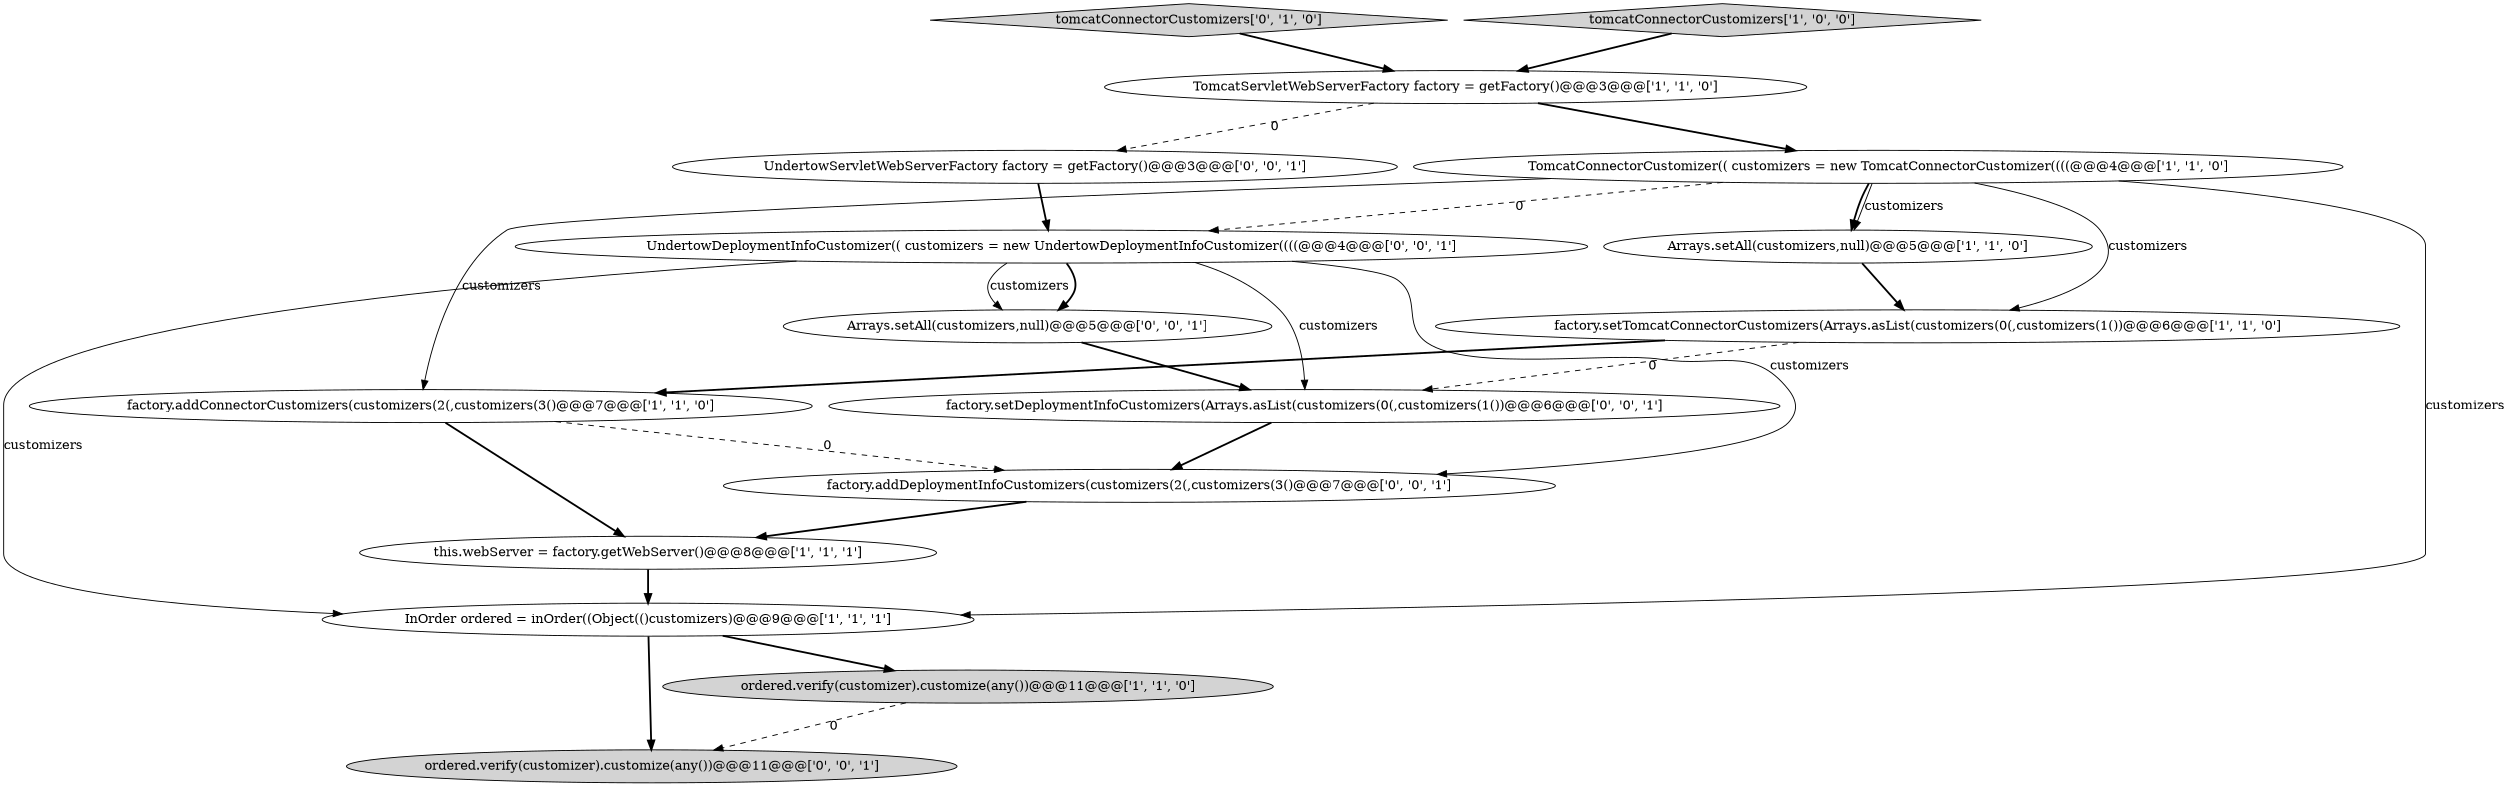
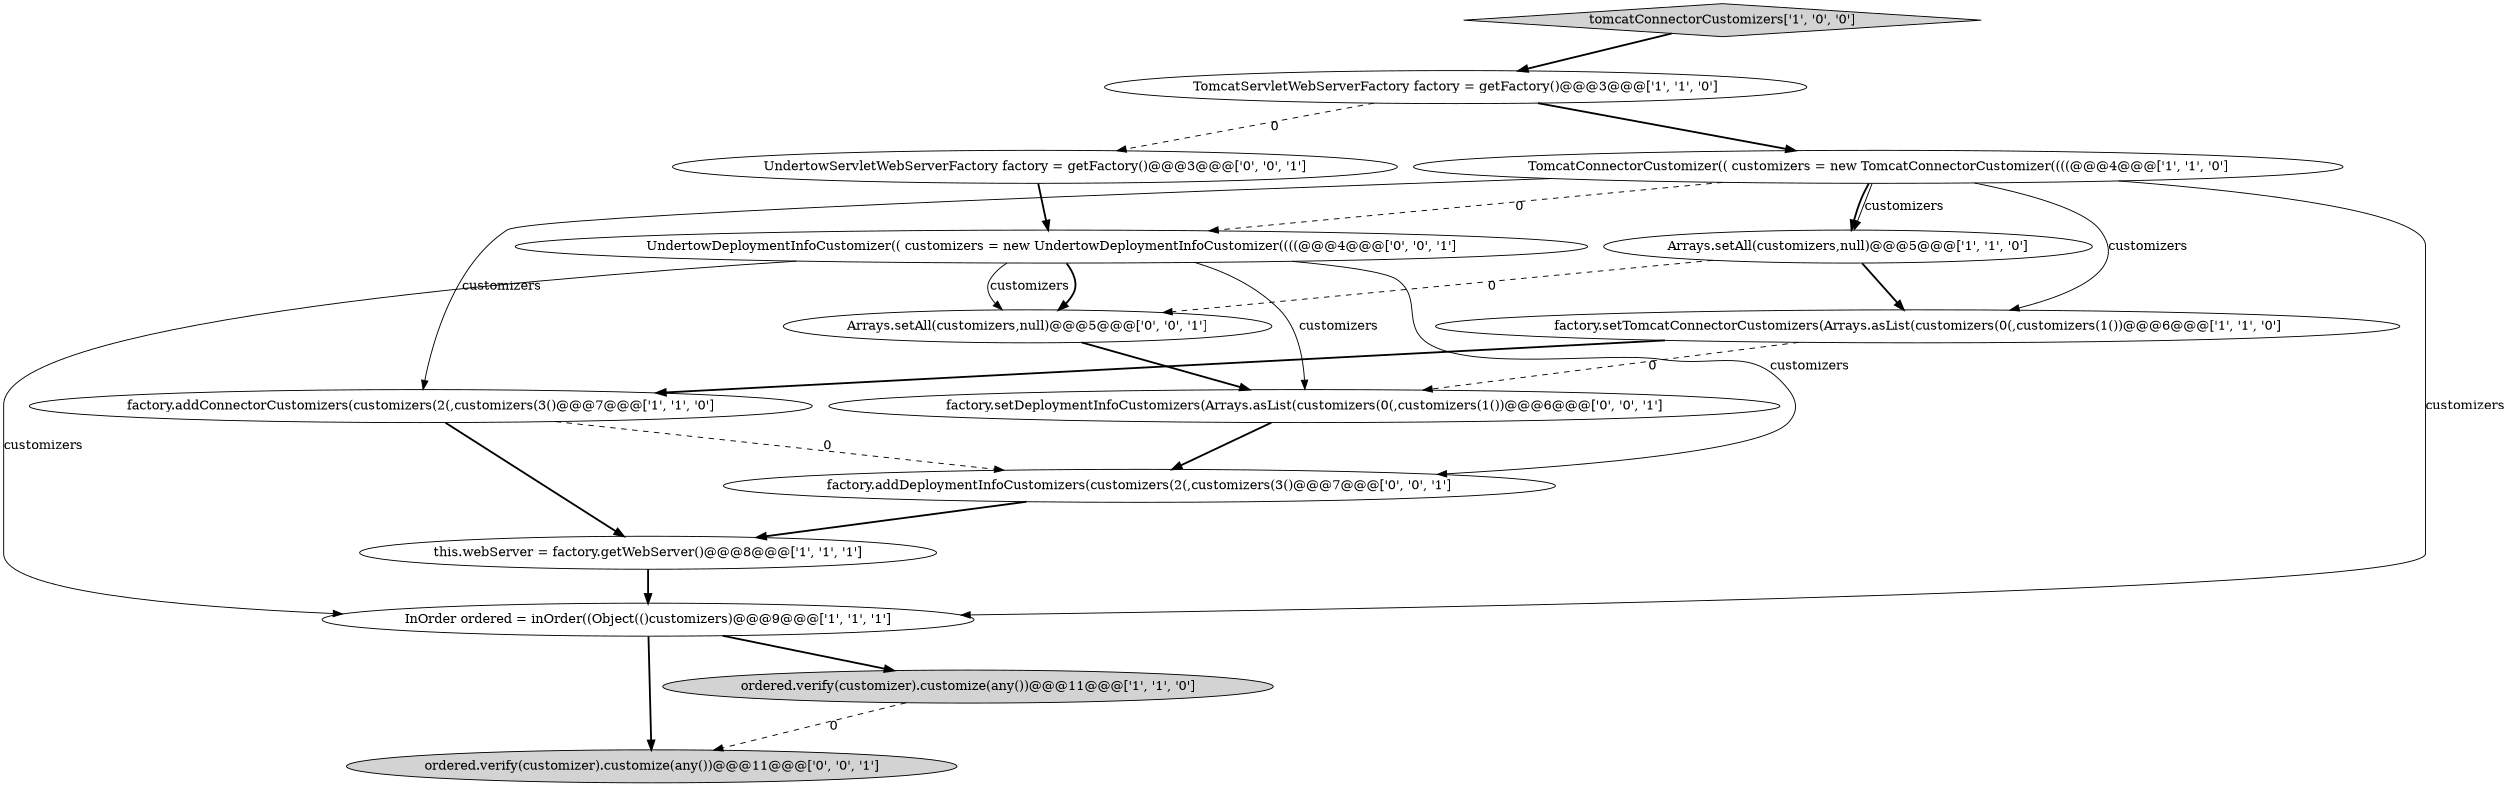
  digraph {
    node [fillcolor=white shape=ellipse style=filled]
    edge [style=bold]
    n1 [label="Arrays.setAll(customizers,null)@@@5@@@['1', '1', '0']"]
    n2 [label="factory.setTomcatConnectorCustomizers(Arrays.asList(customizers(0(,customizers(1())@@@6@@@['1', '1', '0']"]
    n3 [label="Arrays.setAll(customizers,null)@@@5@@@['0', '0', '1']"]
    n4 [label="factory.setDeploymentInfoCustomizers(Arrays.asList(customizers(0(,customizers(1())@@@6@@@['0', '0', '1']"]
    n5 [label="factory.addConnectorCustomizers(customizers(2(,customizers(3()@@@7@@@['1', '1', '0']"]
    n6 [label="TomcatServletWebServerFactory factory = getFactory()@@@3@@@['1', '1', '0']"]
    n7 [label="UndertowServletWebServerFactory factory = getFactory()@@@3@@@['0', '0', '1']"]
    n8 [label="TomcatConnectorCustomizer(( customizers = new TomcatConnectorCustomizer((((@@@4@@@['1', '1', '0']"]
    n9 [label="UndertowDeploymentInfoCustomizer(( customizers = new UndertowDeploymentInfoCustomizer((((@@@4@@@['0', '0', '1']"]
    n10 [label="InOrder ordered = inOrder((Object(()customizers)@@@9@@@['1', '1', '1']"]
    n11 [label="factory.addDeploymentInfoCustomizers(customizers(2(,customizers(3()@@@7@@@['0', '0', '1']"]
    n12 [fillcolor=lightgray label="ordered.verify(customizer).customize(any())@@@11@@@['0', '0', '1']"]
    n13 [fillcolor=lightgray label="ordered.verify(customizer).customize(any())@@@11@@@['1', '1', '0']"]
    n14 [label="this.webServer = factory.getWebServer()@@@8@@@['1', '1', '1']"]
-   n15 [fillcolor=lightgray label="tomcatConnectorCustomizers['0', '1', '0']" shape=diamond]
    n16 [fillcolor=lightgray label="tomcatConnectorCustomizers['1', '0', '0']" shape=diamond]
    n1 -> n2
+   n1 -> n3 [label=0 style=dashed]
    n2 -> n4 [label=0 style=dashed]
    n2 -> n5
    n3 -> n4
    n4 -> n11
    n5 -> n11 [label=0 style=dashed]
    n5 -> n14
    n6 -> n7 [label=0 style=dashed]
    n6 -> n8
    n7 -> n9
    n8 -> n1 [label=customizers style=solid]
    n8 -> n1
    n8 -> n2 [label=customizers style=solid]
    n8 -> n5 [label=customizers style=solid]
    n8 -> n9 [label=0 style=dashed]
    n8 -> n10 [label=customizers style=solid]
    n9 -> n3
    n9 -> n3 [label=customizers style=solid]
    n9 -> n4 [label=customizers style=solid]
    n9 -> n10 [label=customizers style=solid]
    n9 -> n11 [label=customizers style=solid]
    n10 -> n12
    n10 -> n13
    n11 -> n14
    n13 -> n12 [label=0 style=dashed]
    n14 -> n10
-   n15 -> n6
    n16 -> n6
  }
